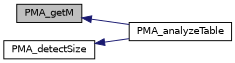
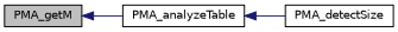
  digraph {
    rankdir=LR
    node [color=black fillcolor=white fontname=Helvetica fontsize=10 shape=record style=filled]
    edge [color=midnightblue dir=back fontname=Helvetica fontsize=10 labelfontname=Helvetica labelfontsize=10 style=solid]
    n1 [fillcolor=grey75 fontcolor=black height=0.2 label=PMA_getM width=0.4]
    n2 [height=0.2 label=PMA_analyzeTable width=0.4]
    n3 [height=0.2 label=PMA_detectSize width=0.4]
    n1 -> n2
-   n3 -> n2
+   n2 -> n3
  }
